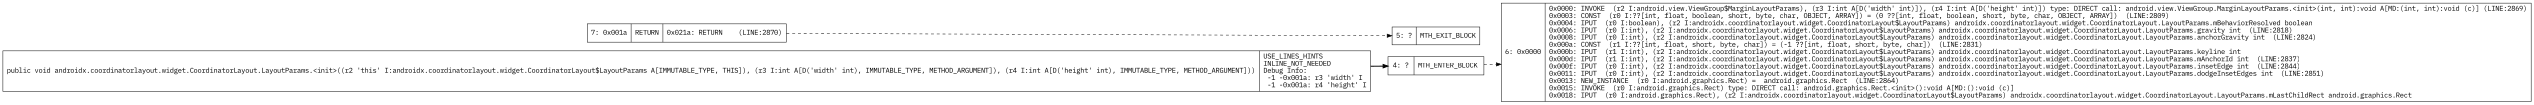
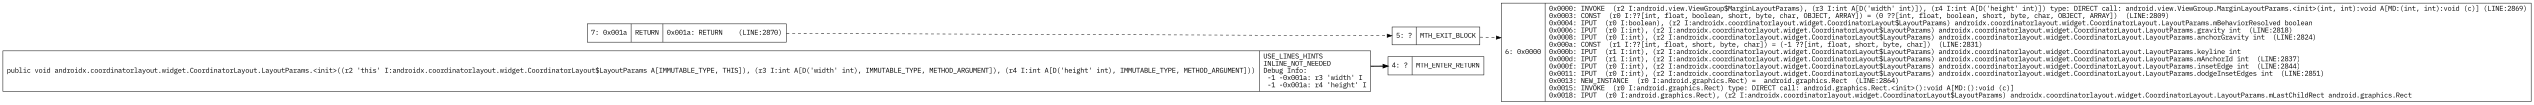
  digraph {
    fontname="IBM Plex Mono"
    rankdir=LR
    node [fontname="IBM Plex Mono" shape=record]
    edge [fontname="IBM Plex Mono" style=dashed]
-   n1 [label="{4\:\ ?|MTH_ENTER_BLOCK\l}"]
+   n1 [label="{4\:\ ?|MTH_ENTER_RETURN\l}"]
    n2 [label="{6\:\ 0x0000|0x0000: INVOKE  (r2 I:android.view.ViewGroup$MarginLayoutParams), (r3 I:int A[D('width' int)]), (r4 I:int A[D('height' int)]) type: DIRECT call: android.view.ViewGroup.MarginLayoutParams.\<init\>(int, int):void A[MD:(int, int):void (c)] (LINE:2869)\l0x0003: CONST  (r0 I:??[int, float, boolean, short, byte, char, OBJECT, ARRAY]) = (0 ??[int, float, boolean, short, byte, char, OBJECT, ARRAY])  (LINE:2809)\l0x0004: IPUT  (r0 I:boolean), (r2 I:androidx.coordinatorlayout.widget.CoordinatorLayout$LayoutParams) androidx.coordinatorlayout.widget.CoordinatorLayout.LayoutParams.mBehaviorResolved boolean \l0x0006: IPUT  (r0 I:int), (r2 I:androidx.coordinatorlayout.widget.CoordinatorLayout$LayoutParams) androidx.coordinatorlayout.widget.CoordinatorLayout.LayoutParams.gravity int  (LINE:2818)\l0x0008: IPUT  (r0 I:int), (r2 I:androidx.coordinatorlayout.widget.CoordinatorLayout$LayoutParams) androidx.coordinatorlayout.widget.CoordinatorLayout.LayoutParams.anchorGravity int  (LINE:2824)\l0x000a: CONST  (r1 I:??[int, float, short, byte, char]) = (\-1 ??[int, float, short, byte, char])  (LINE:2831)\l0x000b: IPUT  (r1 I:int), (r2 I:androidx.coordinatorlayout.widget.CoordinatorLayout$LayoutParams) androidx.coordinatorlayout.widget.CoordinatorLayout.LayoutParams.keyline int \l0x000d: IPUT  (r1 I:int), (r2 I:androidx.coordinatorlayout.widget.CoordinatorLayout$LayoutParams) androidx.coordinatorlayout.widget.CoordinatorLayout.LayoutParams.mAnchorId int  (LINE:2837)\l0x000f: IPUT  (r0 I:int), (r2 I:androidx.coordinatorlayout.widget.CoordinatorLayout$LayoutParams) androidx.coordinatorlayout.widget.CoordinatorLayout.LayoutParams.insetEdge int  (LINE:2844)\l0x0011: IPUT  (r0 I:int), (r2 I:androidx.coordinatorlayout.widget.CoordinatorLayout$LayoutParams) androidx.coordinatorlayout.widget.CoordinatorLayout.LayoutParams.dodgeInsetEdges int  (LINE:2851)\l0x0013: NEW_INSTANCE  (r0 I:android.graphics.Rect) =  android.graphics.Rect  (LINE:2864)\l0x0015: INVOKE  (r0 I:android.graphics.Rect) type: DIRECT call: android.graphics.Rect.\<init\>():void A[MD:():void (c)]\l0x0018: IPUT  (r0 I:android.graphics.Rect), (r2 I:androidx.coordinatorlayout.widget.CoordinatorLayout$LayoutParams) androidx.coordinatorlayout.widget.CoordinatorLayout.LayoutParams.mLastChildRect android.graphics.Rect \l}"]
-   n3 [label="{7\:\ 0x001a|RETURN\l|0x021a: RETURN    (LINE:2870)\l}"]
+   n3 [label="{7\:\ 0x001a|RETURN\l|0x001a: RETURN    (LINE:2870)\l}"]
    n4 [label="{5\:\ ?|MTH_EXIT_BLOCK\l}"]
    n5 [label="{public void androidx.coordinatorlayout.widget.CoordinatorLayout.LayoutParams.\<init\>((r2 'this' I:androidx.coordinatorlayout.widget.CoordinatorLayout$LayoutParams A[IMMUTABLE_TYPE, THIS]), (r3 I:int A[D('width' int), IMMUTABLE_TYPE, METHOD_ARGUMENT]), (r4 I:int A[D('height' int), IMMUTABLE_TYPE, METHOD_ARGUMENT]))  | USE_LINES_HINTS\lINLINE_NOT_NEEDED\lDebug Info:\l  \-1 \-0x001a: r3 'width' I\l  \-1 \-0x001a: r4 'height' I\l}"]
-   n1 -> n2
+   n4 -> n2
    n3 -> n4
    n5 -> n1 [style=bold]
  }
